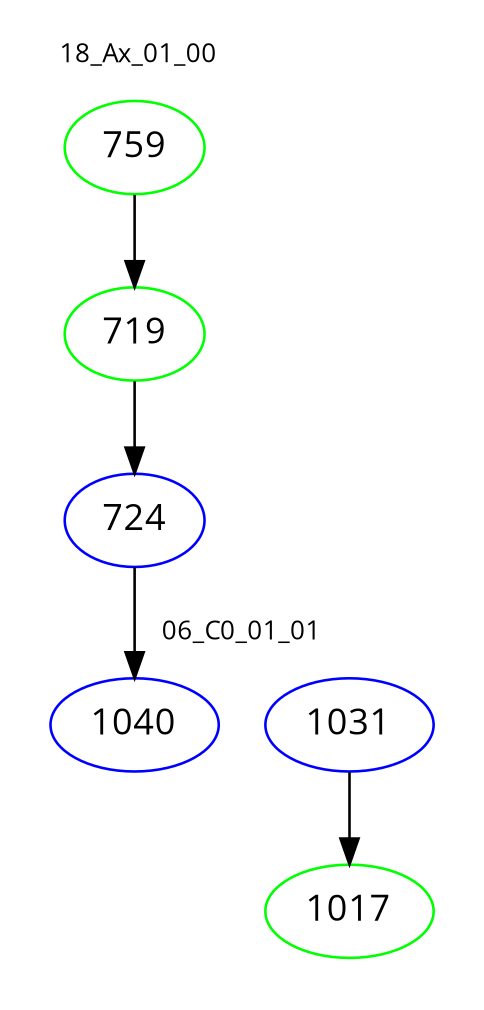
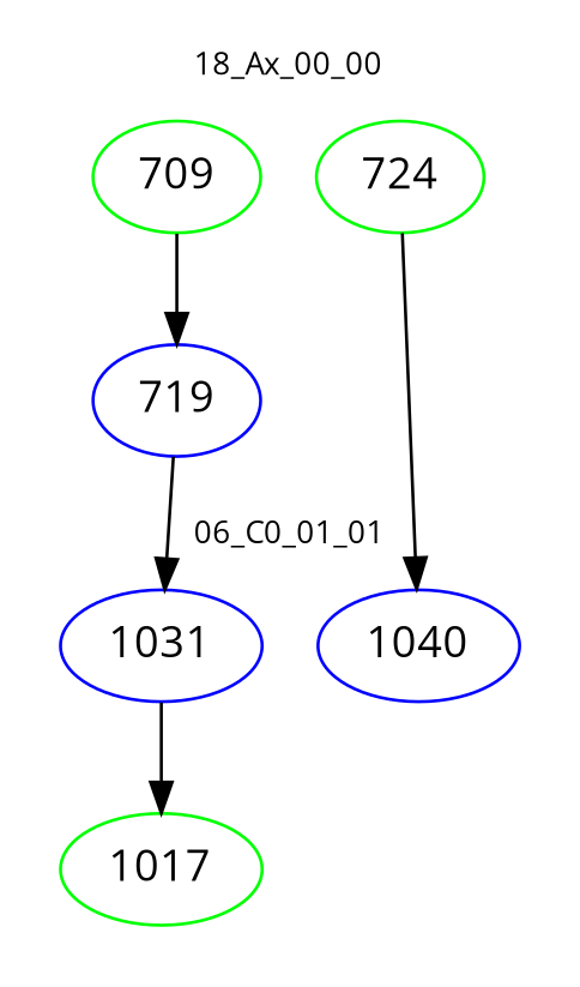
  digraph {
    fontname="Open Sans"
    node [color=blue fontname="Open Sans"]
    edge [color=black fontname="Open Sans"]
-   n1 [color=green label=719]
-   n2 [color=green label=759]
-   n3 [label=724]
+   n1 [label=719]
+   n2 [color=green label=709]
+   n3 [color=green label=724]
    n4 [label=1031]
    n5 [color=green label=1017]
    n6 [label=1040]
    subgraph cluster_1 {
      color=white
      fontsize=10
-     label="18_Ax_01_00"
+     label="18_Ax_00_00"
      n1
      n2
      n3
    }
    subgraph cluster_2 {
      color=white
      fontsize=10
      label="06_C0_01_01"
      n4
      n5
      n6
    }
-   n1 -> n3
+   n1 -> n4
    n2 -> n1
    n3 -> n6
    n4 -> n5
  }
